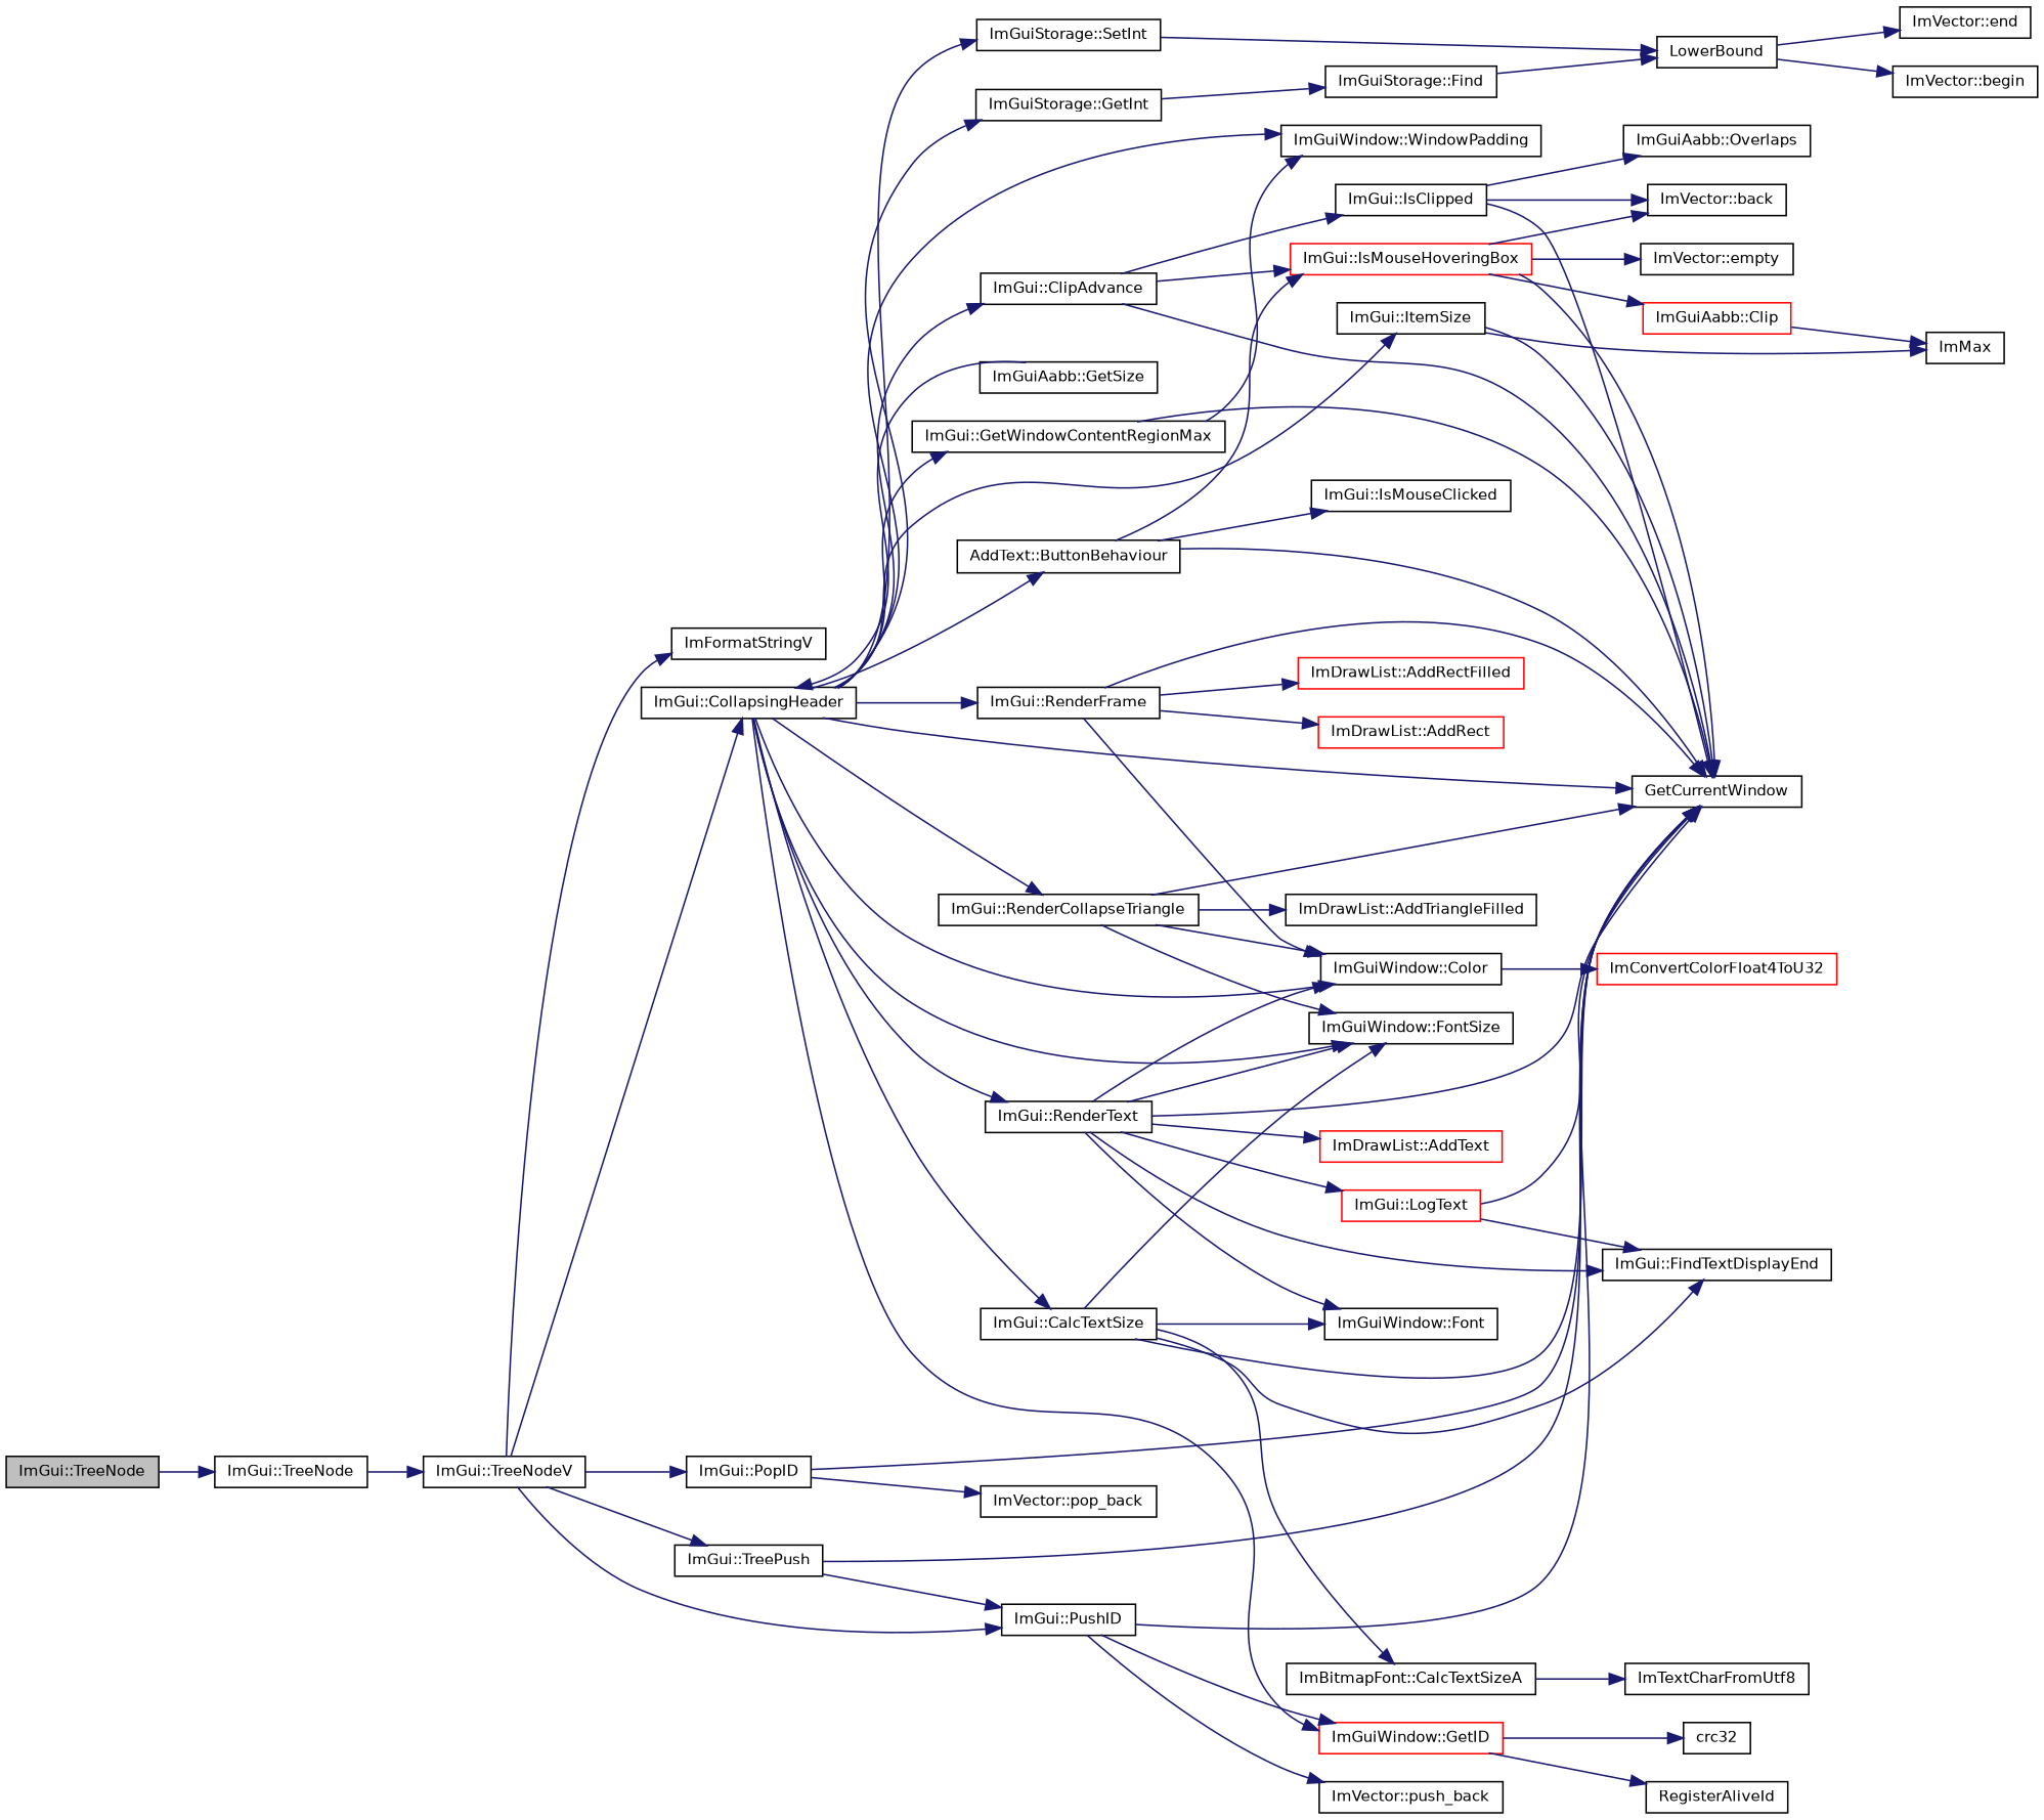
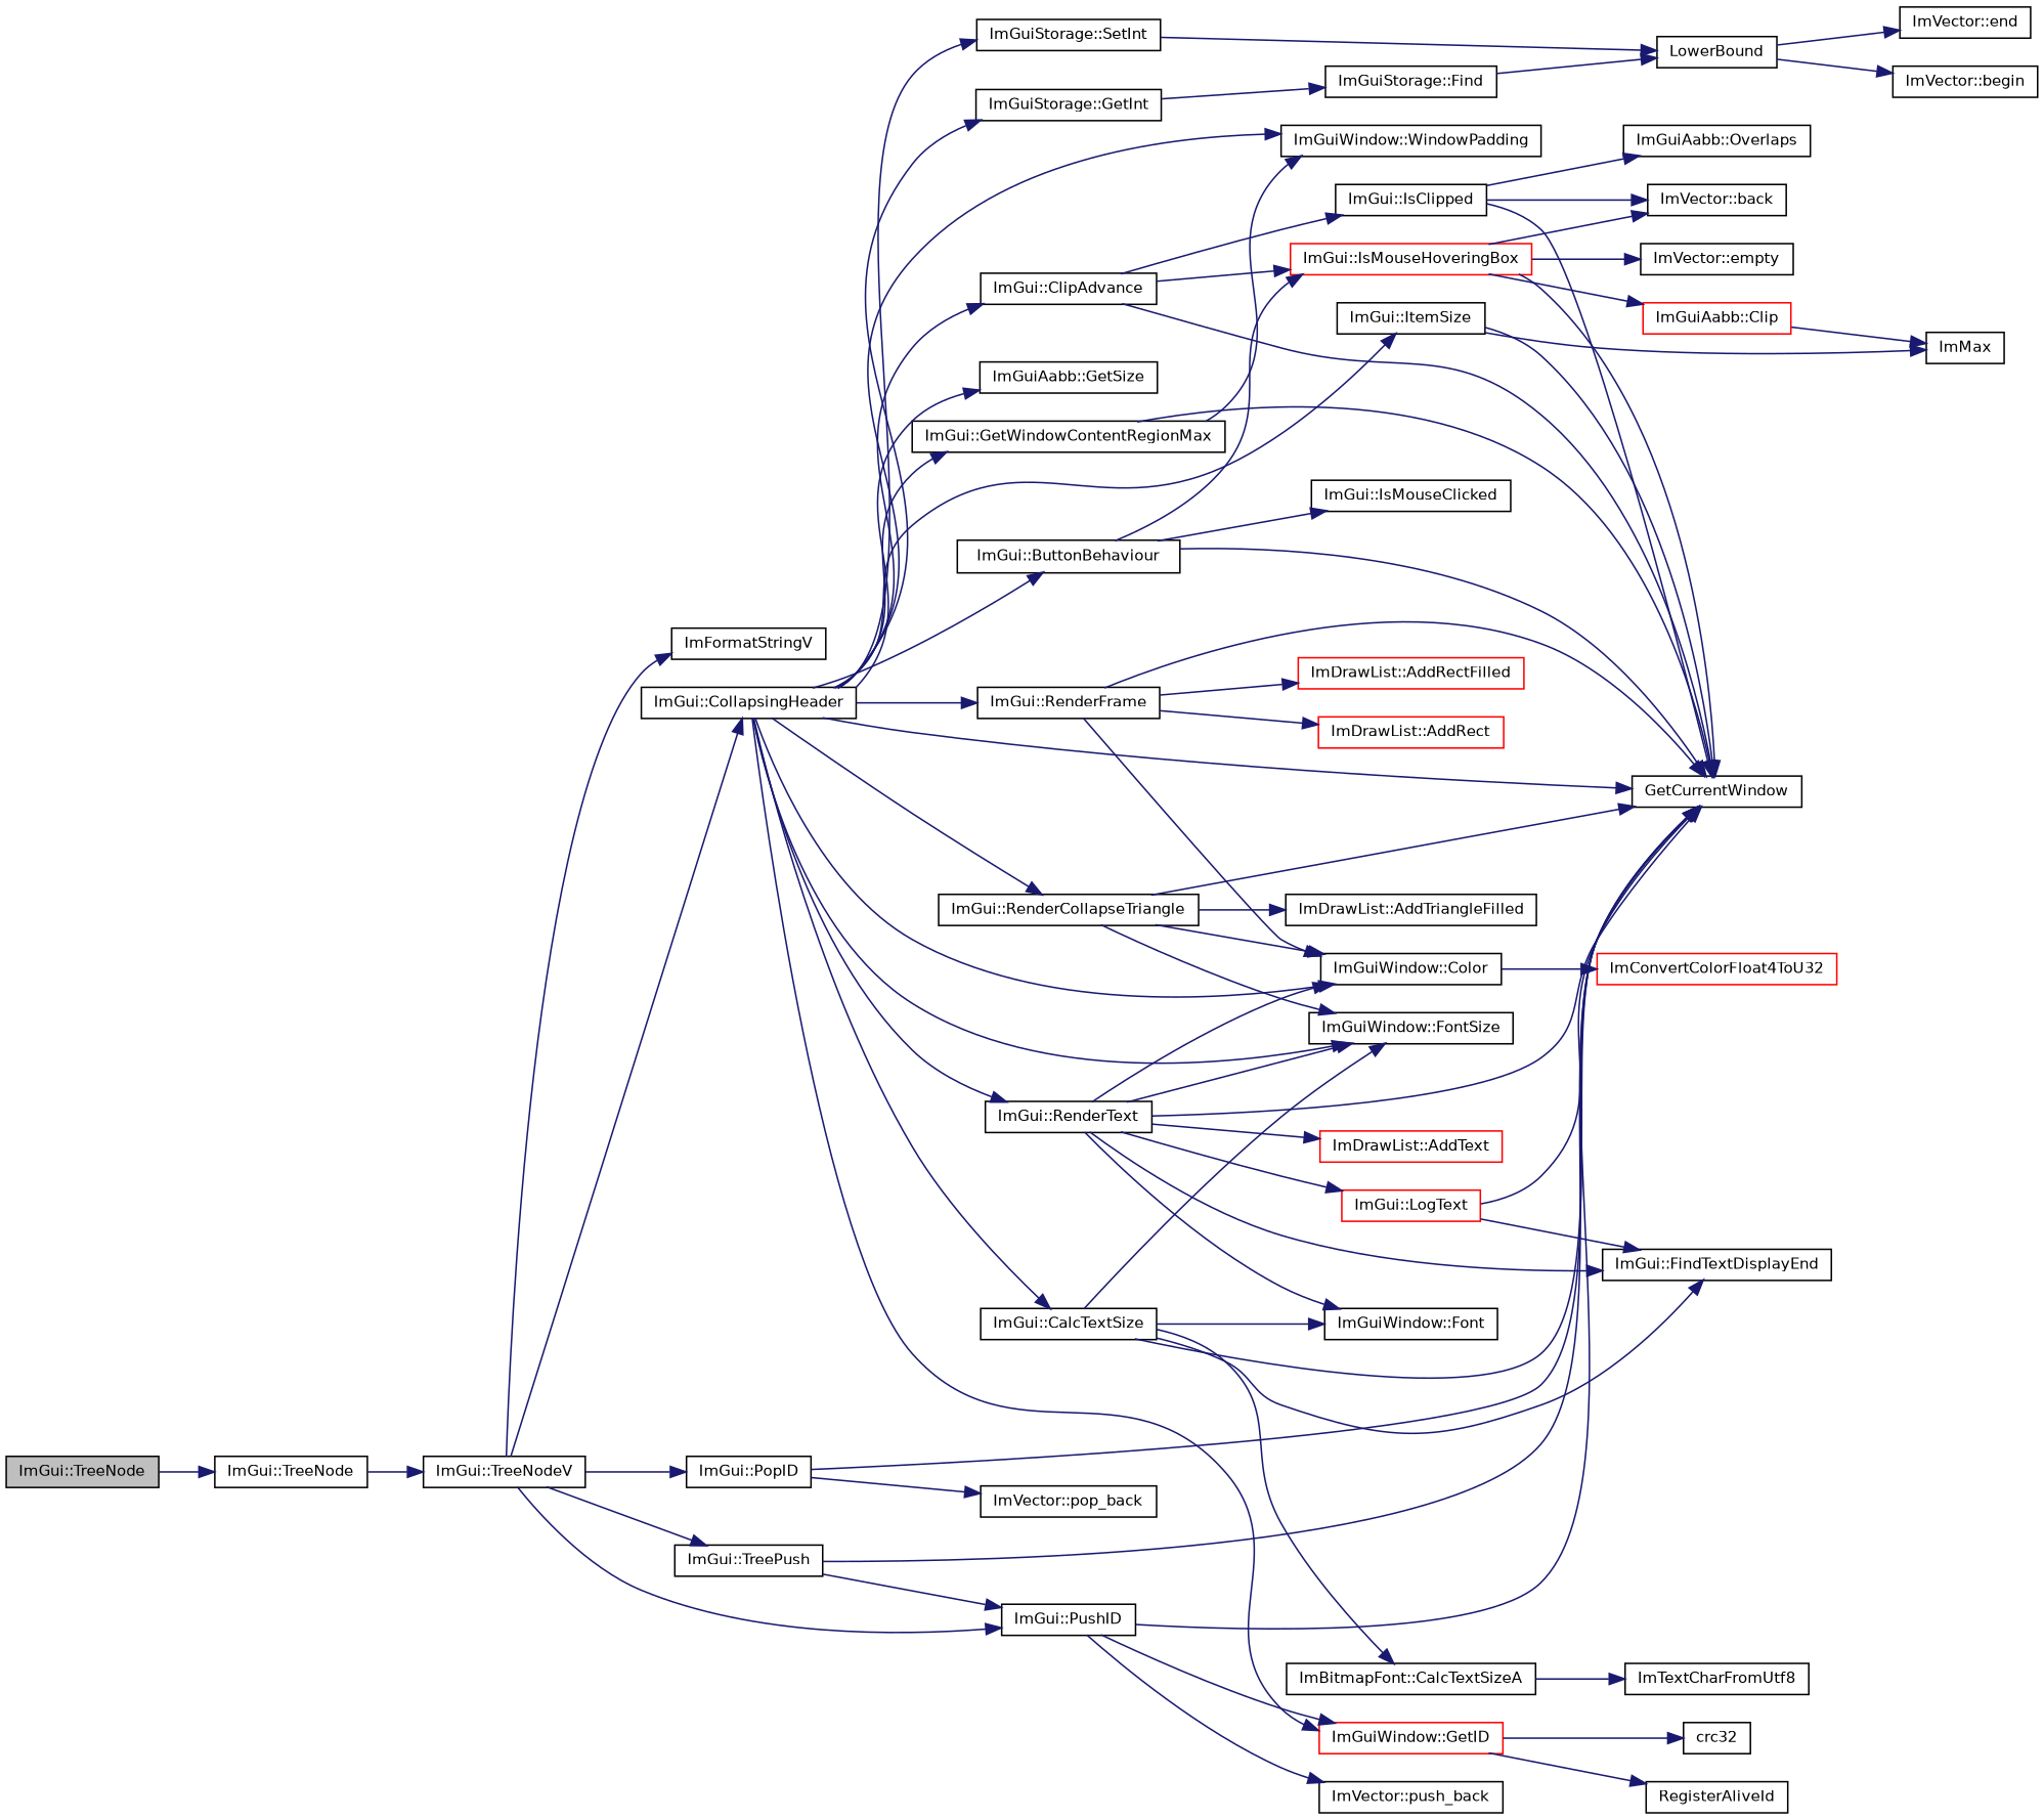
  digraph {
    rankdir=LR
    node [color=black fillcolor=white fontname=Helvetica fontsize=10 shape=record style=filled]
    edge [color=midnightblue fontname=Helvetica fontsize=10 labelfontname=Helvetica labelfontsize=10 style=solid]
    n1 [fillcolor=grey75 fontcolor=black height=0.2 label="ImGui::TreeNode" width=0.4]
    n2 [height=0.2 label="ImGui::TreeNode" width=0.4]
    n3 [height=0.2 label="ImGui::TreeNodeV" width=0.4]
    n4 [height=0.2 label=ImFormatStringV width=0.4]
    n5 [height=0.2 label="ImGui::PushID" width=0.4]
    n6 [height=0.2 label="ImGui::CollapsingHeader" width=0.4]
    n7 [height=0.2 label="ImGui::PopID" width=0.4]
    n8 [height=0.2 label="ImGui::TreePush" width=0.4]
    n9 [height=0.2 label=GetCurrentWindow width=0.4]
    n10 [height=0.2 label="ImVector::push_back" width=0.4]
    n11 [color=red height=0.2 label="ImGuiWindow::GetID" width=0.4]
    n12 [height=0.2 label="ImGuiStorage::SetInt" width=0.4]
    n13 [height=0.2 label="ImGuiStorage::GetInt" width=0.4]
    n14 [height=0.2 label="ImGuiWindow::WindowPadding" width=0.4]
    n15 [height=0.2 label="ImGui::CalcTextSize" width=0.4]
    n16 [height=0.2 label="ImGuiWindow::FontSize" width=0.4]
    n17 [height=0.2 label="ImGui::GetWindowContentRegionMax" width=0.4]
    n18 [height=0.2 label="ImGui::ItemSize" width=0.4]
    n19 [height=0.2 label="ImGuiAabb::GetSize" width=0.4]
    n20 [height=0.2 label="ImGui::ClipAdvance" width=0.4]
-   n21 [height=0.2 label="AddText::ButtonBehaviour" width=0.4]
+   n21 [height=0.2 label="ImGui::ButtonBehaviour" width=0.4]
    n22 [height=0.2 label="ImGuiWindow::Color" width=0.4]
    n23 [height=0.2 label="ImGui::RenderFrame" width=0.4]
    n24 [height=0.2 label="ImGui::RenderCollapseTriangle" width=0.4]
    n25 [height=0.2 label="ImGui::RenderText" width=0.4]
    n26 [height=0.2 label="ImVector::pop_back" width=0.4]
    n27 [height=0.2 label=crc32 width=0.4]
    n28 [height=0.2 label=RegisterAliveId width=0.4]
    n29 [height=0.2 label=LowerBound width=0.4]
    n30 [height=0.2 label="ImGuiStorage::Find" width=0.4]
    n31 [height=0.2 label="ImGui::FindTextDisplayEnd" width=0.4]
    n32 [height=0.2 label="ImGuiWindow::Font" width=0.4]
    n33 [height=0.2 label="ImBitmapFont::CalcTextSizeA" width=0.4]
    n34 [height=0.2 label=ImMax width=0.4]
    n35 [height=0.2 label="ImGui::IsClipped" width=0.4]
    n36 [color=red height=0.2 label="ImGui::IsMouseHoveringBox" width=0.4]
    n37 [height=0.2 label="ImGui::IsMouseClicked" width=0.4]
    n38 [color=red height=0.2 label=ImConvertColorFloat4ToU32 width=0.4]
    n39 [color=red height=0.2 label="ImDrawList::AddRectFilled" width=0.4]
    n40 [color=red height=0.2 label="ImDrawList::AddRect" width=0.4]
    n41 [height=0.2 label="ImDrawList::AddTriangleFilled" width=0.4]
    n42 [color=red height=0.2 label="ImDrawList::AddText" width=0.4]
    n43 [color=red height=0.2 label="ImGui::LogText" width=0.4]
    n44 [height=0.2 label="ImVector::begin" width=0.4]
    n45 [height=0.2 label="ImVector::end" width=0.4]
    n46 [height=0.2 label=ImTextCharFromUtf8 width=0.4]
    n47 [height=0.2 label="ImGuiAabb::Overlaps" width=0.4]
    n48 [height=0.2 label="ImVector::back" width=0.4]
    n49 [height=0.2 label="ImVector::empty" width=0.4]
    n50 [color=red height=0.2 label="ImGuiAabb::Clip" width=0.4]
    n1 -> n2
    n2 -> n3
    n3 -> n4
    n3 -> n5
    n3 -> n6
    n3 -> n7
    n3 -> n8
    n5 -> n9
    n5 -> n10
    n5 -> n11
    n6 -> n9
    n6 -> n11
    n6 -> n12
    n6 -> n13
    n6 -> n14
    n6 -> n15
    n6 -> n16
    n6 -> n17
    n6 -> n18
-   n19 -> n6
+   n6 -> n19
    n6 -> n20
    n6 -> n21
    n6 -> n22
    n6 -> n23
    n6 -> n24
    n6 -> n25
    n7 -> n9
    n7 -> n26
    n8 -> n5
    n8 -> n9
    n11 -> n27
    n11 -> n28
    n12 -> n29
    n13 -> n30
    n15 -> n9
    n15 -> n16
    n15 -> n31
    n15 -> n32
    n15 -> n33
    n17 -> n9
    n17 -> n14
    n18 -> n9
    n18 -> n34
    n20 -> n9
    n20 -> n35
    n20 -> n36
    n21 -> n9
    n21 -> n36
    n21 -> n37
    n22 -> n38
    n23 -> n9
    n23 -> n22
    n23 -> n39
    n23 -> n40
    n24 -> n9
    n24 -> n16
    n24 -> n22
    n24 -> n41
    n25 -> n9
    n25 -> n16
    n25 -> n22
    n25 -> n31
    n25 -> n32
    n25 -> n42
    n25 -> n43
    n29 -> n44
    n29 -> n45
    n30 -> n29
    n33 -> n46
    n35 -> n9
    n35 -> n47
    n35 -> n48
    n36 -> n9
    n36 -> n48
    n36 -> n49
    n36 -> n50
    n43 -> n9
    n43 -> n31
    n50 -> n34
  }
